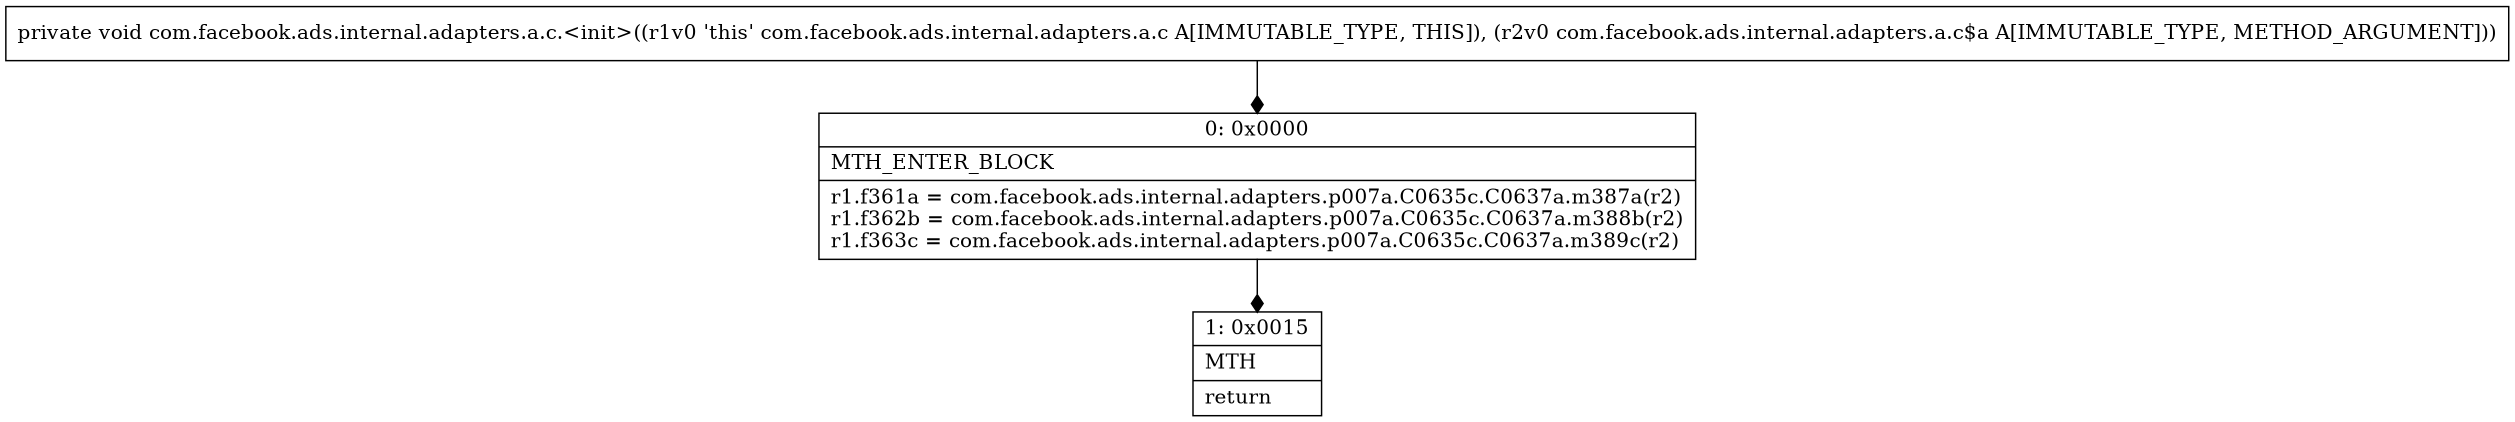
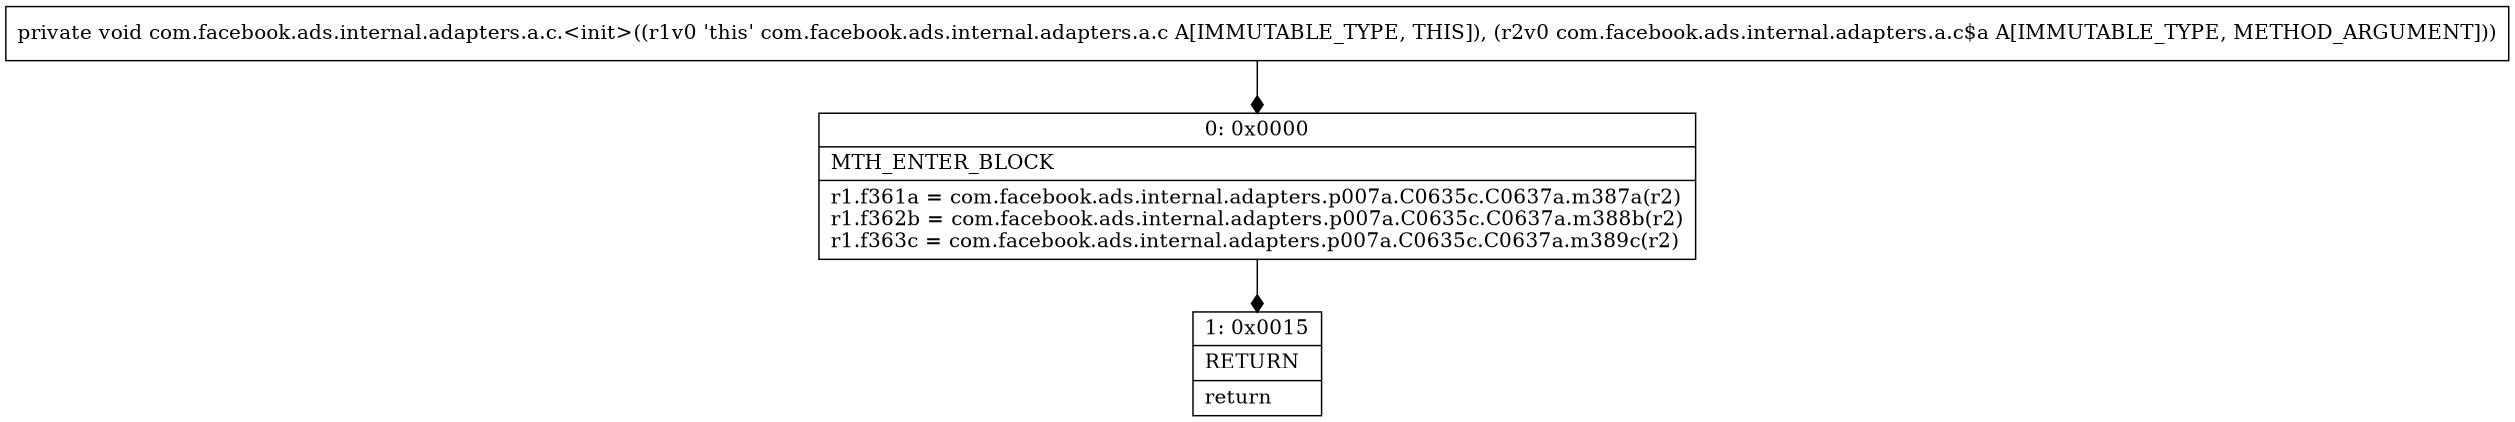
  digraph {
    node [shape=record]
    edge [arrowhead=diamond]
    n1 [label="{0\:\ 0x0000|MTH_ENTER_BLOCK\l|r1.f361a = com.facebook.ads.internal.adapters.p007a.C0635c.C0637a.m387a(r2)\lr1.f362b = com.facebook.ads.internal.adapters.p007a.C0635c.C0637a.m388b(r2)\lr1.f363c = com.facebook.ads.internal.adapters.p007a.C0635c.C0637a.m389c(r2)\l}"]
-   n2 [label="{1\:\ 0x0015|MTH\l|return\l}"]
+   n2 [label="{1\:\ 0x0015|RETURN\l|return\l}"]
    n3 [label="{private void com.facebook.ads.internal.adapters.a.c.\<init\>((r1v0 'this' com.facebook.ads.internal.adapters.a.c A[IMMUTABLE_TYPE, THIS]), (r2v0 com.facebook.ads.internal.adapters.a.c$a A[IMMUTABLE_TYPE, METHOD_ARGUMENT])) }"]
    n1 -> n2
    n3 -> n1
  }
